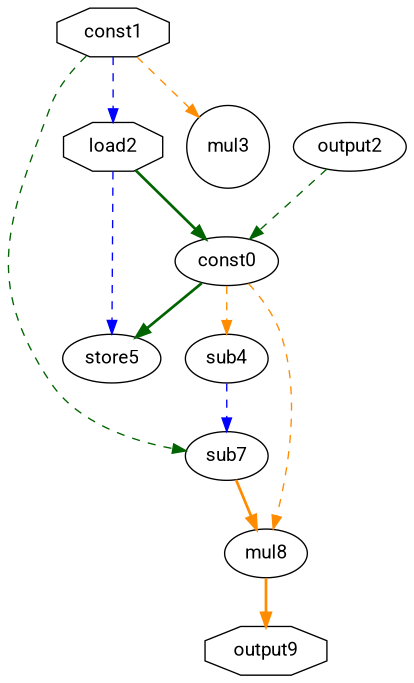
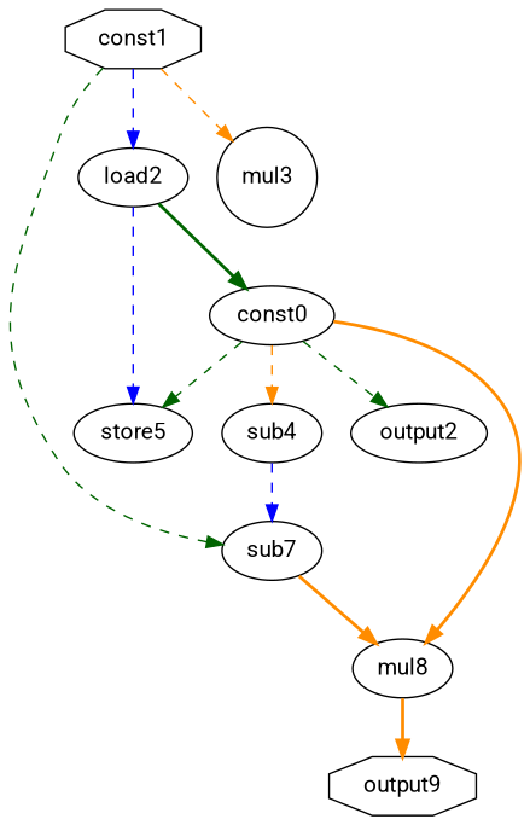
  digraph {
    fontname=Roboto
    node [fontname=Roboto opcode=sub shape=ellipse]
    edge [color=darkorange fontname=Roboto operand=0 style=dashed]
    sub4
    const0 [opcode=const]
    store5 [opcode=store]
    n4 [label=output2 opcode=output]
    mul8 [opcode=mul]
    sub7
    output9 [opcode=output shape=octagon]
    const1 [opcode=const shape=octagon]
-   load2 [opcode=load shape=octagon]
+   load2 [opcode=load]
    mul3 [opcode=mul shape=circle]
    sub4 -> sub7 [color=blue operand=1]
    const0 -> sub4
-   const0 -> store5 [color=darkgreen style=bold]
-   n4 -> const0 [color=darkgreen]
-   const0 -> mul8 [operand=1]
+   const0 -> store5 [color=darkgreen]
+   const0 -> n4 [color=darkgreen]
+   const0 -> mul8 [operand=1 style=bold]
    mul8 -> output9 [style=bold]
    sub7 -> mul8 [style=bold]
    const1 -> sub7 [color=darkgreen]
    const1 -> load2 [color=blue]
    const1 -> mul3
    load2 -> const0 [color=darkgreen operand=1 style=bold]
    load2 -> store5 [color=blue operand=1]
  }
